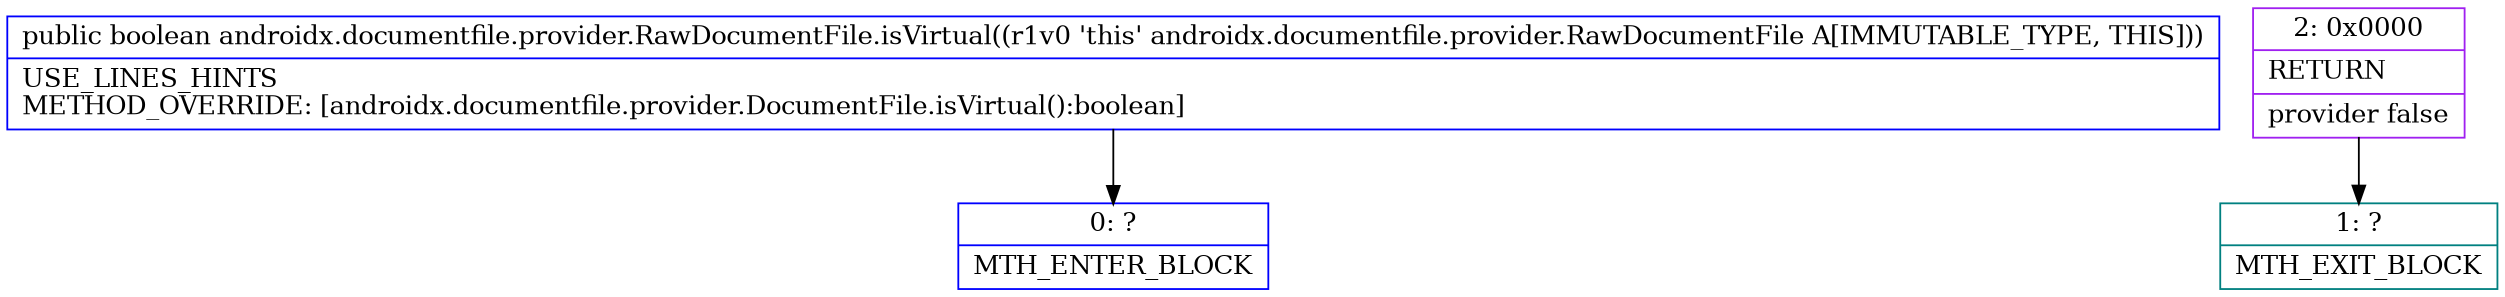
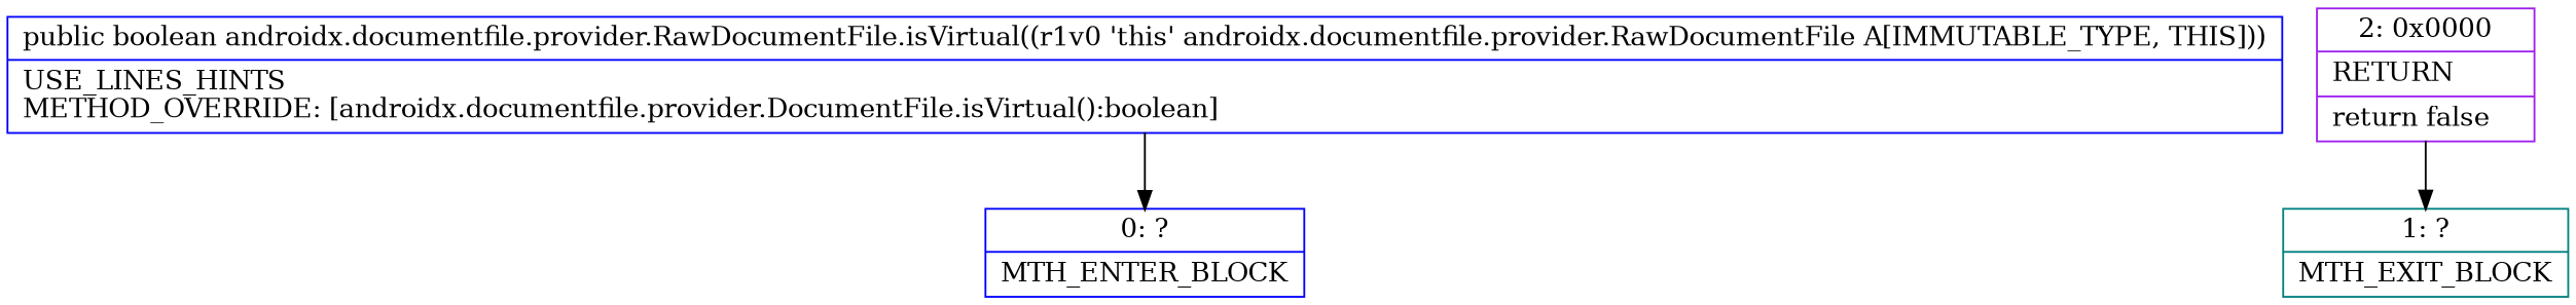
  digraph {
    node [color=blue shape=record]
    n1 [label="{0\:\ ?|MTH_ENTER_BLOCK\l}"]
-   n2 [color=purple label="{2\:\ 0x0000|RETURN\l|provider false\l}"]
+   n2 [color=purple label="{2\:\ 0x0000|RETURN\l|return false\l}"]
    n3 [color=teal label="{1\:\ ?|MTH_EXIT_BLOCK\l}"]
    n4 [label="{public boolean androidx.documentfile.provider.RawDocumentFile.isVirtual((r1v0 'this' androidx.documentfile.provider.RawDocumentFile A[IMMUTABLE_TYPE, THIS]))  | USE_LINES_HINTS\lMETHOD_OVERRIDE: [androidx.documentfile.provider.DocumentFile.isVirtual():boolean]\l}"]
    n2 -> n3
    n4 -> n1
  }
